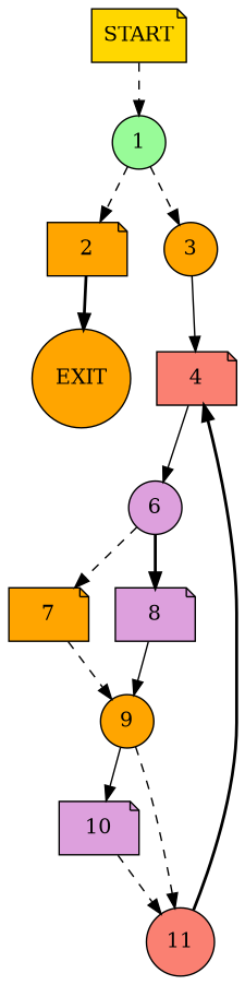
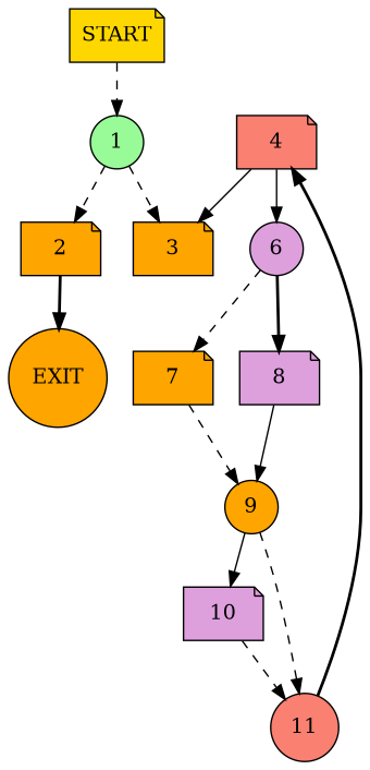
  digraph {
    node [fillcolor=orange shape=note style=filled]
    edge [style=dashed]
    n1 [fillcolor=gold label=START]
    1 [fillcolor=palegreen shape=circle]
    2
-   3 [shape=circle]
+   3
    n5 [label=EXIT shape=circle]
    4 [fillcolor=salmon]
    6 [fillcolor=plum shape=circle]
    7
    8 [fillcolor=plum]
    9 [shape=circle]
    10 [fillcolor=plum]
    11 [fillcolor=salmon shape=circle]
    n1 -> 1
    1 -> 2
    1 -> 3
    2 -> n5 [style=bold]
-   3 -> 4 [style=solid]
+   4 -> 3 [style=solid]
    4 -> 6 [style=solid]
    6 -> 7
    6 -> 8 [style=bold]
    7 -> 9
    8 -> 9 [style=solid]
    9 -> 10 [style=solid]
    9 -> 11
    10 -> 11
    11 -> 4 [style=bold]
  }
